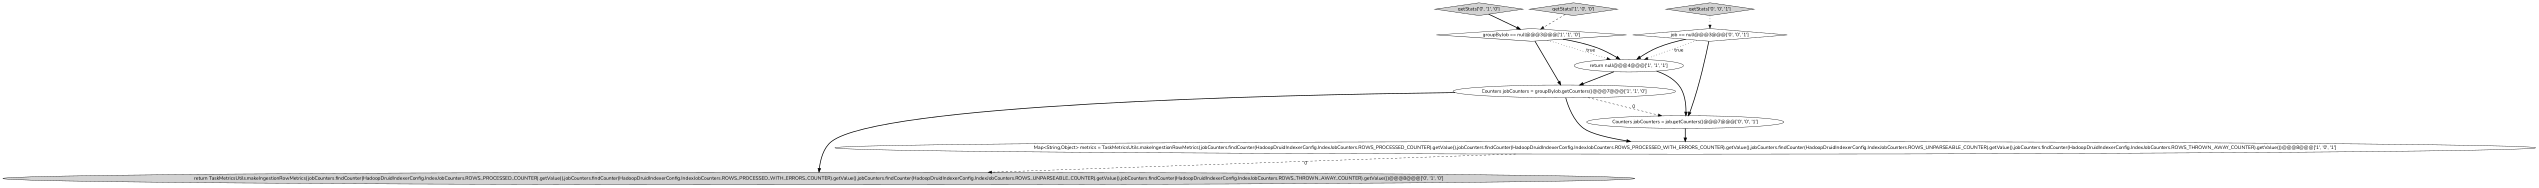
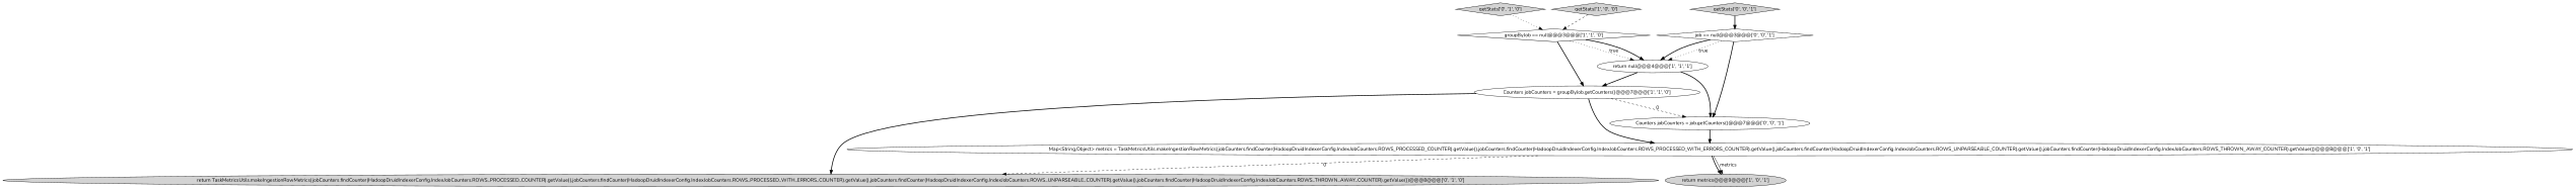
  digraph {
    fontname=Nunito
    node [fillcolor=white fontname=Nunito shape=ellipse style=filled]
    edge [fontname=Nunito style=bold]
    n1 [label="Counters jobCounters = groupByJob.getCounters()@@@7@@@['1', '1', '0']"]
    n2 [fillcolor=lightgray label="return TaskMetricsUtils.makeIngestionRowMetrics(jobCounters.findCounter(HadoopDruidIndexerConfig.IndexJobCounters.ROWS_PROCESSED_COUNTER).getValue(),jobCounters.findCounter(HadoopDruidIndexerConfig.IndexJobCounters.ROWS_PROCESSED_WITH_ERRORS_COUNTER).getValue(),jobCounters.findCounter(HadoopDruidIndexerConfig.IndexJobCounters.ROWS_UNPARSEABLE_COUNTER).getValue(),jobCounters.findCounter(HadoopDruidIndexerConfig.IndexJobCounters.ROWS_THROWN_AWAY_COUNTER).getValue())@@@8@@@['0', '1', '0']"]
    n3 [label="Map<String,Object> metrics = TaskMetricsUtils.makeIngestionRowMetrics(jobCounters.findCounter(HadoopDruidIndexerConfig.IndexJobCounters.ROWS_PROCESSED_COUNTER).getValue(),jobCounters.findCounter(HadoopDruidIndexerConfig.IndexJobCounters.ROWS_PROCESSED_WITH_ERRORS_COUNTER).getValue(),jobCounters.findCounter(HadoopDruidIndexerConfig.IndexJobCounters.ROWS_UNPARSEABLE_COUNTER).getValue(),jobCounters.findCounter(HadoopDruidIndexerConfig.IndexJobCounters.ROWS_THROWN_AWAY_COUNTER).getValue())@@@8@@@['1', '0', '1']"]
    n4 [label="Counters jobCounters = job.getCounters()@@@7@@@['0', '0', '1']"]
+   n5 [fillcolor=lightgray label="return metrics@@@9@@@['1', '0', '1']"]
    n6 [fillcolor=lightgray label="getStats['0', '0', '1']" shape=diamond]
    n7 [label="job == null@@@3@@@['0', '0', '1']" shape=diamond]
    n8 [label="return null@@@4@@@['1', '1', '1']"]
    n9 [fillcolor=lightgray label="getStats['0', '1', '0']" shape=diamond]
    n10 [label="groupByJob == null@@@3@@@['1', '1', '0']" shape=diamond]
    n11 [fillcolor=lightgray label="getStats['1', '0', '0']" shape=diamond]
    n1 -> n2
    n1 -> n3
    n1 -> n4 [label=0 style=dashed]
    n3 -> n2 [label=0 style=dashed]
+   n3 -> n5
+   n3 -> n5 [label=metrics style=solid]
    n4 -> n3
-   n6 -> n7 [style=dotted]
+   n6 -> n7
    n7 -> n4
    n7 -> n8
    n7 -> n8 [label=true style=dotted]
    n8 -> n1
    n8 -> n4
-   n9 -> n10
+   n9 -> n10 [style=dotted]
    n10 -> n1
    n10 -> n8 [label=true style=dotted]
    n10 -> n8
    n11 -> n10 [style=dashed]
  }
